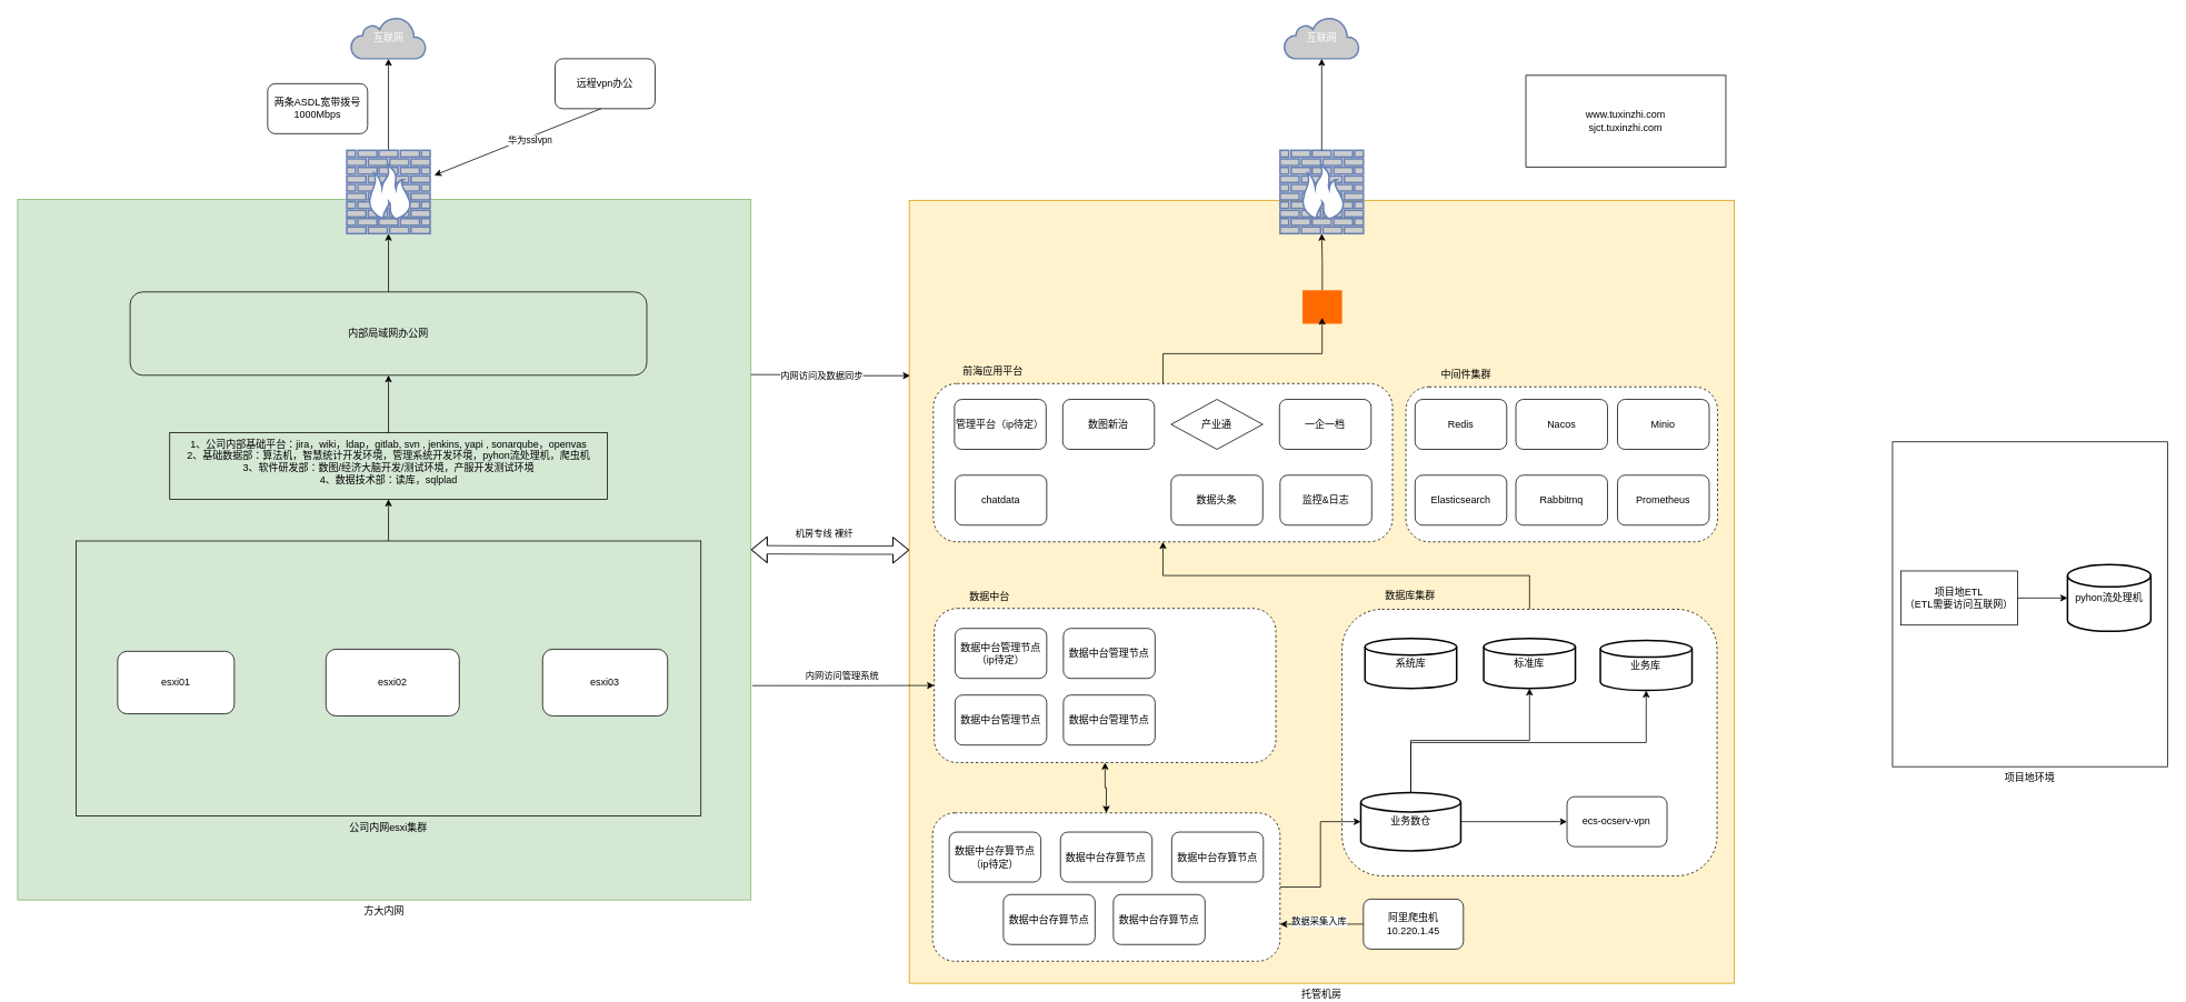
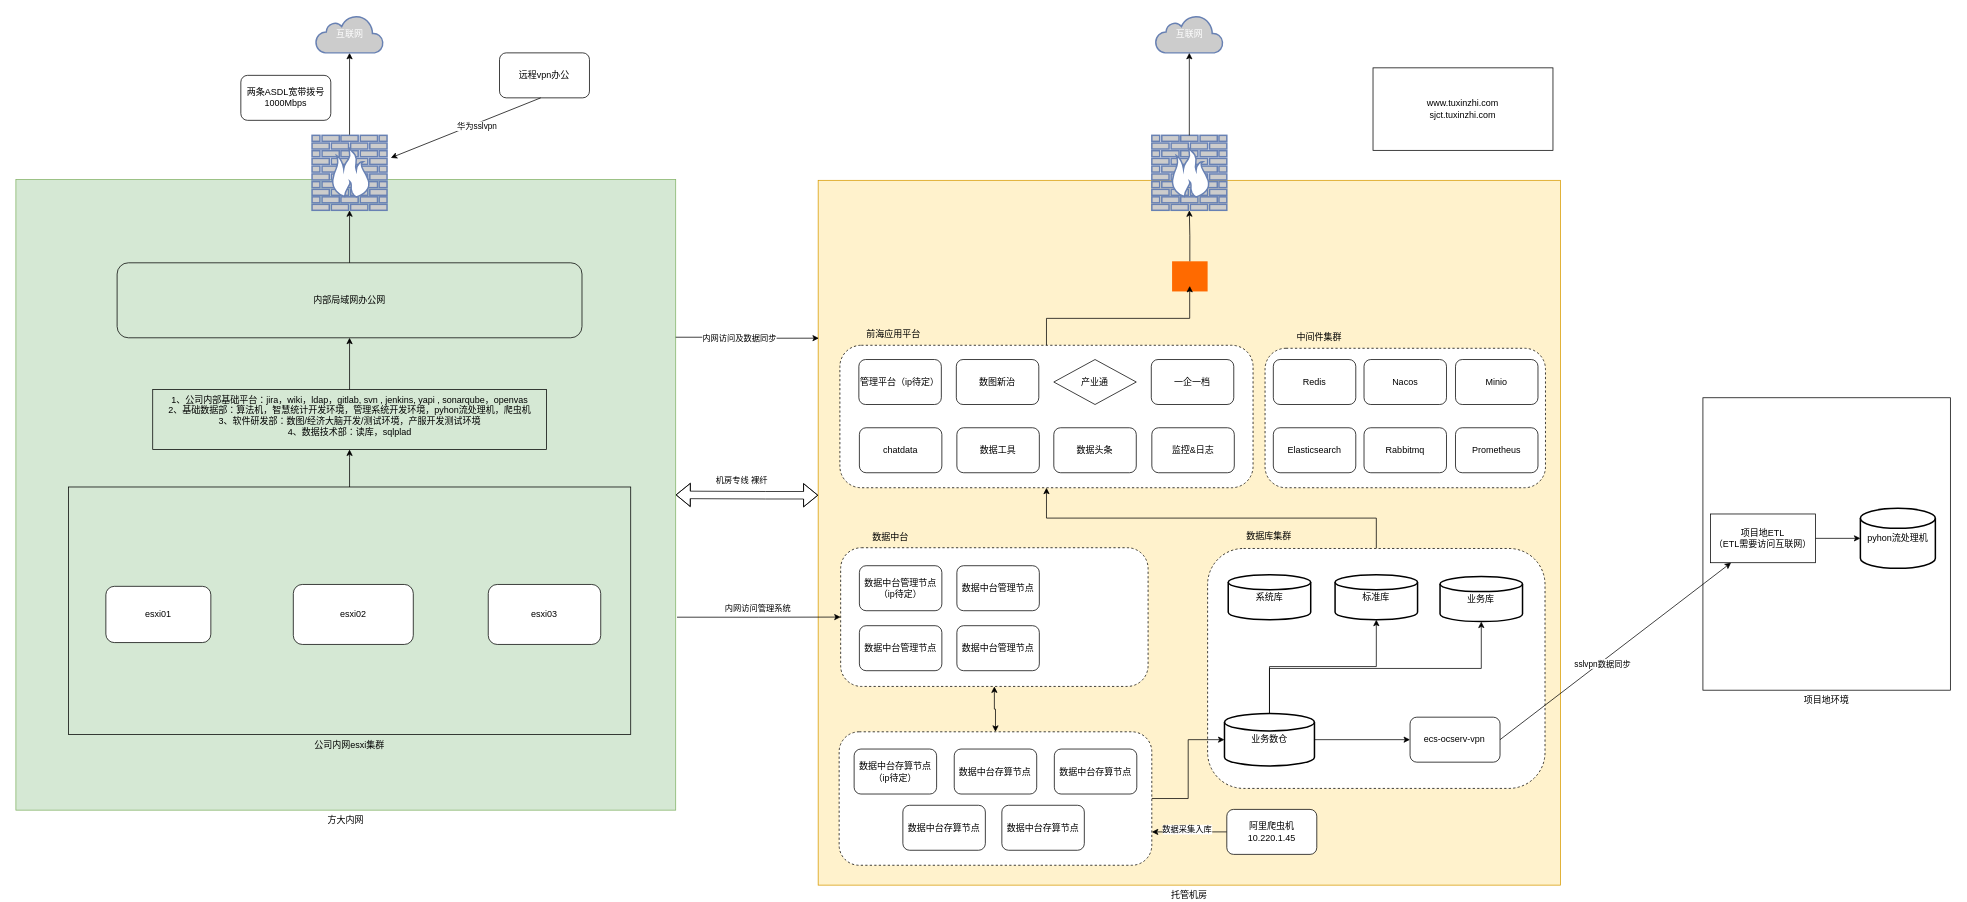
  <mxCell id="0" />
  <mxCell id="1" parent="0" />
  <mxCell id="2" value="托管机房" style="rounded=0;whiteSpace=wrap;html=1;fillColor=#FFF2CC;strokeColor=#d79b00;labelPosition=center;verticalLabelPosition=bottom;align=center;verticalAlign=top;" parent="1" vertex="1"><mxGeometry x="1090" y="240" width="990" height="940" as="geometry" /></mxCell>
  <mxCell id="3" style="edgeStyle=orthogonalEdgeStyle;rounded=0;orthogonalLoop=1;jettySize=auto;html=1;exitX=0.5;exitY=0;exitDx=0;exitDy=0;entryX=0.5;entryY=1;entryDx=0;entryDy=0;" edge="1" parent="1" source="4" target="57"><mxGeometry relative="1" as="geometry" /></mxCell>
  <mxCell id="4" value="" style="rounded=1;whiteSpace=wrap;html=1;dashed=1;" vertex="1" parent="1"><mxGeometry x="1609.4" y="731" width="450" height="320" as="geometry" /></mxCell>
  <mxCell id="5" value="" style="edgeStyle=orthogonalEdgeStyle;rounded=0;orthogonalLoop=1;jettySize=auto;html=1;" parent="1" source="6" target="8" edge="1"><mxGeometry relative="1" as="geometry" /></mxCell>
  <mxCell id="6" value="业务数仓" style="strokeWidth=2;html=1;shape=mxgraph.flowchart.database;whiteSpace=wrap;" parent="1" vertex="1"><mxGeometry x="1631.9" y="951" width="120" height="70" as="geometry" /></mxCell>
  <mxCell id="7" value="项目地环境" style="rounded=0;whiteSpace=wrap;html=1;labelPosition=center;verticalLabelPosition=bottom;align=center;verticalAlign=top;" parent="1" vertex="1"><mxGeometry x="2270" y="530" width="330" height="390" as="geometry" /></mxCell>
  <mxCell id="8" value="ecs-ocserv-vpn" style="rounded=1;whiteSpace=wrap;html=1;" parent="1" vertex="1"><mxGeometry x="1879.4" y="956" width="120" height="60" as="geometry" /></mxCell>
  <mxCell id="9" value="" style="edgeStyle=orthogonalEdgeStyle;rounded=0;orthogonalLoop=1;jettySize=auto;html=1;" parent="1" source="10" target="11" edge="1"><mxGeometry relative="1" as="geometry" /></mxCell>
  <mxCell id="10" value="项目地ETL&lt;br&gt;（ETL需要访问互联网）" style="rounded=0;whiteSpace=wrap;html=1;" parent="1" vertex="1"><mxGeometry x="2280" y="685" width="140" height="65" as="geometry" /></mxCell>
  <mxCell id="11" value="pyhon流处理机" style="strokeWidth=2;html=1;shape=mxgraph.flowchart.database;whiteSpace=wrap;" parent="1" vertex="1"><mxGeometry x="2480" y="677.5" width="100" height="80" as="geometry" /></mxCell>
+ <mxCell id="12" value="" style="endArrow=classic;html=1;exitX=1;exitY=0.5;exitDx=0;exitDy=0;" parent="1" source="8" target="10" edge="1"><mxGeometry width="50" height="50" relative="1" as="geometry"><mxPoint x="2200" y="660" as="sourcePoint" /><mxPoint x="2250" y="610" as="targetPoint" /></mxGeometry></mxCell>
+ <mxCell id="13" value="sslvpn数据同步" style="edgeLabel;html=1;align=center;verticalAlign=middle;resizable=0;points=[];" parent="12" vertex="1" connectable="0"><mxGeometry x="-0.123" y="-2" relative="1" as="geometry"><mxPoint as="offset" /></mxGeometry></mxCell>
  <mxCell id="14" style="edgeStyle=orthogonalEdgeStyle;rounded=0;orthogonalLoop=1;jettySize=auto;html=1;entryX=1;entryY=0.75;entryDx=0;entryDy=0;" edge="1" parent="1" source="16" target="46"><mxGeometry relative="1" as="geometry" /></mxCell>
  <mxCell id="15" value="数据采集入库" style="edgeLabel;html=1;align=center;verticalAlign=middle;resizable=0;points=[];" vertex="1" connectable="0" parent="14"><mxGeometry x="0.073" y="-4" relative="1" as="geometry"><mxPoint as="offset" /></mxGeometry></mxCell>
  <mxCell id="16" value="阿里爬虫机&lt;br&gt;10.220.1.45" style="rounded=1;whiteSpace=wrap;html=1;" parent="1" vertex="1"><mxGeometry x="1635" y="1079" width="120" height="60" as="geometry" /></mxCell>
  <mxCell id="17" value="系统库" style="strokeWidth=2;html=1;shape=mxgraph.flowchart.database;whiteSpace=wrap;" parent="1" vertex="1"><mxGeometry x="1636.9" y="766" width="110" height="60" as="geometry" /></mxCell>
  <mxCell id="18" value="" style="edgeStyle=orthogonalEdgeStyle;rounded=0;orthogonalLoop=1;jettySize=auto;html=1;exitX=0.5;exitY=0;exitDx=0;exitDy=0;exitPerimeter=0;" parent="1" source="6" target="39" edge="1"><mxGeometry relative="1" as="geometry"><mxPoint x="1449.4" y="936" as="sourcePoint" /><mxPoint x="1544.4" y="876" as="targetPoint" /></mxGeometry></mxCell>
  <mxCell id="19" style="edgeStyle=orthogonalEdgeStyle;rounded=0;orthogonalLoop=1;jettySize=auto;html=1;exitX=1.002;exitY=0.694;exitDx=0;exitDy=0;entryX=0;entryY=0.5;entryDx=0;entryDy=0;exitPerimeter=0;" edge="1" parent="1" source="20" target="41"><mxGeometry relative="1" as="geometry" /></mxCell>
  <mxCell id="20" value="方大内网" style="rounded=0;whiteSpace=wrap;html=1;fillColor=#d5e8d4;strokeColor=#82b366;labelPosition=center;verticalLabelPosition=bottom;align=center;verticalAlign=top;" parent="1" vertex="1"><mxGeometry x="20" y="239" width="880" height="841" as="geometry" /></mxCell>
  <mxCell id="21" value="esxi03" style="rounded=1;whiteSpace=wrap;html=1;" parent="1" vertex="1"><mxGeometry x="650" y="779" width="150" height="80" as="geometry" /></mxCell>
  <mxCell id="22" value="esxi02" style="rounded=1;whiteSpace=wrap;html=1;" parent="1" vertex="1"><mxGeometry x="390" y="779" width="160" height="80" as="geometry" /></mxCell>
  <mxCell id="23" value="esxi01" style="rounded=1;whiteSpace=wrap;html=1;" parent="1" vertex="1"><mxGeometry x="140" y="781.5" width="140" height="75" as="geometry" /></mxCell>
  <mxCell id="24" value="" style="edgeStyle=orthogonalEdgeStyle;rounded=0;orthogonalLoop=1;jettySize=auto;html=1;" parent="1" source="25" target="27" edge="1"><mxGeometry relative="1" as="geometry"><Array as="points"><mxPoint x="465" y="610" /><mxPoint x="465" y="610" /></Array></mxGeometry></mxCell>
  <mxCell id="25" value="公司内网esxi集群" style="rounded=0;whiteSpace=wrap;html=1;fillColor=none;labelPosition=center;verticalLabelPosition=bottom;align=center;verticalAlign=top;" parent="1" vertex="1"><mxGeometry x="90" y="649" width="750" height="330" as="geometry" /></mxCell>
  <mxCell id="26" value="" style="edgeStyle=orthogonalEdgeStyle;rounded=0;orthogonalLoop=1;jettySize=auto;html=1;" parent="1" source="27" target="37" edge="1"><mxGeometry relative="1" as="geometry" /></mxCell>
  <mxCell id="27" value="1、公司内部基础平台：jira，wiki，ldap，gitlab, svn , jenkins, yapi ,&amp;nbsp;sonarqube，openvas&lt;br&gt;2、基础数据部：算法机，智慧统计开发环境，管理系统开发环境，pyhon流处理机，爬虫机&lt;br&gt;3、软件研发部：数图/经济大脑开发/测试环境，产服开发测试环境&lt;br&gt;4、数据技术部：读库，sqlplad" style="whiteSpace=wrap;html=1;rounded=0;verticalAlign=top;fillColor=none;" parent="1" vertex="1"><mxGeometry x="202.5" y="519" width="525" height="80" as="geometry" /></mxCell>
  <mxCell id="28" value="www.tuxinzhi.com&lt;div&gt;sjct.tuxinzhi.com&lt;/div&gt;" style="rounded=0;whiteSpace=wrap;html=1;fillColor=none;" parent="1" vertex="1"><mxGeometry x="1830" y="90" width="240" height="110" as="geometry" /></mxCell>
  <mxCell id="29" value="" style="shape=flexArrow;endArrow=classic;startArrow=classic;html=1;exitX=1;exitY=0.5;exitDx=0;exitDy=0;" parent="1" source="20" edge="1"><mxGeometry width="100" height="100" relative="1" as="geometry"><mxPoint x="1320" y="770" as="sourcePoint" /><mxPoint x="1090" y="660" as="targetPoint" /><Array as="points"><mxPoint x="1020" y="660" /></Array></mxGeometry></mxCell>
  <mxCell id="30" value="" style="edgeStyle=orthogonalEdgeStyle;rounded=0;orthogonalLoop=1;jettySize=auto;html=1;" parent="1" source="31" target="38" edge="1"><mxGeometry relative="1" as="geometry" /></mxCell>
  <mxCell id="31" value="" style="fontColor=#0066CC;verticalAlign=top;verticalLabelPosition=bottom;labelPosition=center;align=center;html=1;outlineConnect=0;fillColor=#CCCCCC;strokeColor=#6881B3;gradientColor=none;gradientDirection=north;strokeWidth=2;shape=mxgraph.networks.firewall;" parent="1" vertex="1"><mxGeometry x="415" y="180" width="100" height="100" as="geometry" /></mxCell>
  <mxCell id="32" value="两条ASDL宽带拨号&lt;br&gt;1000Mbps" style="rounded=1;whiteSpace=wrap;html=1;fillColor=none;" parent="1" vertex="1"><mxGeometry x="320" y="100" width="120" height="60" as="geometry" /></mxCell>
  <mxCell id="33" value="" style="endArrow=classic;html=1;" parent="1" edge="1"><mxGeometry width="50" height="50" relative="1" as="geometry"><mxPoint x="720" y="130" as="sourcePoint" /><mxPoint x="520" y="210" as="targetPoint" /></mxGeometry></mxCell>
  <mxCell id="34" value="华为sslvpn" style="edgeLabel;html=1;align=center;verticalAlign=middle;resizable=0;points=[];" parent="33" vertex="1" connectable="0"><mxGeometry x="-0.14" y="3" relative="1" as="geometry"><mxPoint as="offset" /></mxGeometry></mxCell>
  <mxCell id="35" value="远程vpn办公" style="rounded=1;whiteSpace=wrap;html=1;fillColor=none;" parent="1" vertex="1"><mxGeometry x="665" y="70" width="120" height="60" as="geometry" /></mxCell>
  <mxCell id="36" value="" style="edgeStyle=orthogonalEdgeStyle;rounded=0;orthogonalLoop=1;jettySize=auto;html=1;" parent="1" source="37" target="31" edge="1"><mxGeometry relative="1" as="geometry" /></mxCell>
  <mxCell id="37" value="内部局域网办公网" style="rounded=1;whiteSpace=wrap;html=1;fillColor=none;" parent="1" vertex="1"><mxGeometry x="155" y="350" width="620" height="100" as="geometry" /></mxCell>
  <mxCell id="38" value="互联网" style="html=1;outlineConnect=0;fillColor=#CCCCCC;strokeColor=#6881B3;gradientColor=none;gradientDirection=north;strokeWidth=2;shape=mxgraph.networks.cloud;fontColor=#ffffff;" parent="1" vertex="1"><mxGeometry x="420" y="20" width="90" height="50" as="geometry" /></mxCell>
  <mxCell id="39" value="标准库" style="strokeWidth=2;html=1;shape=mxgraph.flowchart.database;whiteSpace=wrap;" parent="1" vertex="1"><mxGeometry x="1779.4" y="766" width="110" height="60" as="geometry" /></mxCell>
  <mxCell id="40" style="edgeStyle=orthogonalEdgeStyle;rounded=0;orthogonalLoop=1;jettySize=auto;html=1;entryX=0.5;entryY=0;entryDx=0;entryDy=0;startArrow=classic;startFill=1;" parent="1" source="41" target="46" edge="1"><mxGeometry relative="1" as="geometry" /></mxCell>
  <mxCell id="41" value="" style="rounded=1;whiteSpace=wrap;html=1;dashed=1;" parent="1" vertex="1"><mxGeometry x="1120" y="730" width="410" height="185" as="geometry" /></mxCell>
  <mxCell id="42" value="数据中台管理节点&lt;br&gt;（ip待定）" style="rounded=1;whiteSpace=wrap;html=1;" parent="1" vertex="1"><mxGeometry x="1144.97" y="754" width="110" height="60" as="geometry" /></mxCell>
  <mxCell id="43" value="数据中台管理节点" style="rounded=1;whiteSpace=wrap;html=1;" parent="1" vertex="1"><mxGeometry x="1144.97" y="834" width="110" height="60" as="geometry" /></mxCell>
  <mxCell id="44" value="数据中台管理节点" style="rounded=1;whiteSpace=wrap;html=1;" parent="1" vertex="1"><mxGeometry x="1274.97" y="754" width="110" height="60" as="geometry" /></mxCell>
  <mxCell id="45" value="数据中台管理节点" style="rounded=1;whiteSpace=wrap;html=1;" parent="1" vertex="1"><mxGeometry x="1274.97" y="834" width="110" height="60" as="geometry" /></mxCell>
  <mxCell id="46" value="" style="rounded=1;whiteSpace=wrap;html=1;dashed=1;" parent="1" vertex="1"><mxGeometry x="1117.97" y="975.5" width="417" height="178" as="geometry" /></mxCell>
  <mxCell id="47" value="数据中台存算节点&lt;div&gt;（ip待定）&lt;/div&gt;" style="rounded=1;whiteSpace=wrap;html=1;" parent="1" vertex="1"><mxGeometry x="1137.97" y="998.5" width="110" height="60" as="geometry" /></mxCell>
  <mxCell id="48" value="数据中台存算节点" style="rounded=1;whiteSpace=wrap;html=1;" parent="1" vertex="1"><mxGeometry x="1271.47" y="998.5" width="110" height="60" as="geometry" /></mxCell>
  <mxCell id="49" value="数据中台存算节点" style="rounded=1;whiteSpace=wrap;html=1;" parent="1" vertex="1"><mxGeometry x="1404.97" y="998.5" width="110" height="60" as="geometry" /></mxCell>
  <mxCell id="50" value="数据中台存算节点" style="rounded=1;whiteSpace=wrap;html=1;" parent="1" vertex="1"><mxGeometry x="1202.97" y="1073.5" width="110" height="60" as="geometry" /></mxCell>
  <mxCell id="51" value="数据中台存算节点" style="rounded=1;whiteSpace=wrap;html=1;" parent="1" vertex="1"><mxGeometry x="1334.97" y="1073.5" width="110" height="60" as="geometry" /></mxCell>
  <mxCell id="52" style="edgeStyle=orthogonalEdgeStyle;rounded=0;orthogonalLoop=1;jettySize=auto;html=1;exitX=1;exitY=0.25;exitDx=0;exitDy=0;entryX=0.001;entryY=0.224;entryDx=0;entryDy=0;entryPerimeter=0;" parent="1" source="20" target="2" edge="1"><mxGeometry relative="1" as="geometry" /></mxCell>
  <mxCell id="53" value="内网访问及数据同步" style="edgeLabel;html=1;align=center;verticalAlign=middle;resizable=0;points=[];" parent="52" vertex="1" connectable="0"><mxGeometry x="-0.128" y="-1" relative="1" as="geometry"><mxPoint x="1" as="offset" /></mxGeometry></mxCell>
  <mxCell id="54" value="" style="fontColor=#0066CC;verticalAlign=top;verticalLabelPosition=bottom;labelPosition=center;align=center;html=1;outlineConnect=0;fillColor=#CCCCCC;strokeColor=#6881B3;gradientColor=none;gradientDirection=north;strokeWidth=2;shape=mxgraph.networks.firewall;" vertex="1" parent="1"><mxGeometry x="1535" y="180" width="100" height="100" as="geometry" /></mxCell>
  <mxCell id="55" value="互联网" style="html=1;outlineConnect=0;fillColor=#CCCCCC;strokeColor=#6881B3;gradientColor=none;gradientDirection=north;strokeWidth=2;shape=mxgraph.networks.cloud;fontColor=#ffffff;" vertex="1" parent="1"><mxGeometry x="1540" y="20" width="90" height="50" as="geometry" /></mxCell>
  <mxCell id="56" style="edgeStyle=orthogonalEdgeStyle;rounded=0;orthogonalLoop=1;jettySize=auto;html=1;exitX=0.5;exitY=0;exitDx=0;exitDy=0;exitPerimeter=0;entryX=0.5;entryY=1;entryDx=0;entryDy=0;entryPerimeter=0;" edge="1" parent="1" source="54" target="55"><mxGeometry relative="1" as="geometry" /></mxCell>
  <mxCell id="57" value="" style="rounded=1;whiteSpace=wrap;html=1;dashed=1;" vertex="1" parent="1"><mxGeometry x="1118.98" y="460" width="551.02" height="190" as="geometry" /></mxCell>
  <mxCell id="58" value="" style="points=[];aspect=fixed;html=1;align=center;shadow=0;dashed=0;fillColor=#FF6A00;strokeColor=none;shape=mxgraph.alibaba_cloud.slb_server_load_balancer_01;" vertex="1" parent="1"><mxGeometry x="1562" y="348" width="47.4" height="40.2" as="geometry" /></mxCell>
  <mxCell id="59" style="edgeStyle=orthogonalEdgeStyle;rounded=0;orthogonalLoop=1;jettySize=auto;html=1;entryX=0.5;entryY=1;entryDx=0;entryDy=0;entryPerimeter=0;" edge="1" parent="1" source="58" target="54"><mxGeometry relative="1" as="geometry" /></mxCell>
  <mxCell id="60" value="数据库集群" style="text;html=1;align=center;verticalAlign=middle;whiteSpace=wrap;rounded=0;" vertex="1" parent="1"><mxGeometry x="1654.4" y="700" width="75" height="30" as="geometry" /></mxCell>
  <mxCell id="61" style="edgeStyle=orthogonalEdgeStyle;rounded=0;orthogonalLoop=1;jettySize=auto;html=1;entryX=0;entryY=0.5;entryDx=0;entryDy=0;entryPerimeter=0;" edge="1" parent="1" source="46" target="6"><mxGeometry relative="1" as="geometry" /></mxCell>
  <mxCell id="62" value="业务库" style="strokeWidth=2;html=1;shape=mxgraph.flowchart.database;whiteSpace=wrap;" vertex="1" parent="1"><mxGeometry x="1919.4" y="768.5" width="110" height="60" as="geometry" /></mxCell>
  <mxCell id="63" style="edgeStyle=orthogonalEdgeStyle;rounded=0;orthogonalLoop=1;jettySize=auto;html=1;entryX=0.5;entryY=1;entryDx=0;entryDy=0;entryPerimeter=0;" edge="1" parent="1" source="6" target="62"><mxGeometry relative="1" as="geometry"><Array as="points"><mxPoint x="1692.4" y="891" /><mxPoint x="1974.4" y="891" /></Array></mxGeometry></mxCell>
  <mxCell id="64" style="edgeStyle=orthogonalEdgeStyle;rounded=0;orthogonalLoop=1;jettySize=auto;html=1;entryX=0.496;entryY=0.817;entryDx=0;entryDy=0;entryPerimeter=0;" edge="1" parent="1" source="57" target="58"><mxGeometry relative="1" as="geometry" /></mxCell>
  <mxCell id="65" value="前海应用平台" style="text;html=1;align=center;verticalAlign=middle;whiteSpace=wrap;rounded=0;" vertex="1" parent="1"><mxGeometry x="1142.26" y="430" width="97.03" height="30" as="geometry" /></mxCell>
  <mxCell id="66" value="&lt;span style=&quot;font-size: 11px; text-wrap-mode: nowrap; background-color: rgb(255, 255, 255);&quot;&gt;内网访问管理系统&lt;/span&gt;" style="text;html=1;align=center;verticalAlign=middle;whiteSpace=wrap;rounded=0;" vertex="1" parent="1"><mxGeometry x="980" y="796" width="60" height="30" as="geometry" /></mxCell>
  <mxCell id="67" value="管理平台（ip待定）" style="rounded=1;whiteSpace=wrap;html=1;" vertex="1" parent="1"><mxGeometry x="1144.26" y="479" width="110" height="60" as="geometry" /></mxCell>
  <mxCell id="68" value="数图新治" style="rounded=1;whiteSpace=wrap;html=1;" vertex="1" parent="1"><mxGeometry x="1274.26" y="479" width="110" height="60" as="geometry" /></mxCell>
  <mxCell id="69" value="产业通" style="rhombus;whiteSpace=wrap;html=1;" vertex="1" parent="1"><mxGeometry x="1404.26" y="479" width="110" height="60" as="geometry" /></mxCell>
  <mxCell id="70" value="一企一档" style="rounded=1;whiteSpace=wrap;html=1;" vertex="1" parent="1"><mxGeometry x="1534.29" y="479" width="110" height="60" as="geometry" /></mxCell>
  <mxCell id="71" value="chatdata" style="rounded=1;whiteSpace=wrap;html=1;" vertex="1" parent="1"><mxGeometry x="1144.97" y="570" width="110" height="60" as="geometry" /></mxCell>
+ <mxCell id="72" value="数据工具" style="rounded=1;whiteSpace=wrap;html=1;" vertex="1" parent="1"><mxGeometry x="1274.97" y="570" width="110" height="60" as="geometry" /></mxCell>
  <mxCell id="73" value="数据头条" style="rounded=1;whiteSpace=wrap;html=1;" vertex="1" parent="1"><mxGeometry x="1404.26" y="570" width="110" height="60" as="geometry" /></mxCell>
  <mxCell id="74" value="数据中台" style="text;html=1;align=center;verticalAlign=middle;whiteSpace=wrap;rounded=0;" vertex="1" parent="1"><mxGeometry x="1137.97" y="701" width="97.03" height="30" as="geometry" /></mxCell>
  <mxCell id="75" value="" style="rounded=1;whiteSpace=wrap;html=1;dashed=1;" vertex="1" parent="1"><mxGeometry x="1686" y="464" width="374" height="186" as="geometry" /></mxCell>
  <mxCell id="76" value="中间件集群" style="text;html=1;align=center;verticalAlign=middle;whiteSpace=wrap;rounded=0;" vertex="1" parent="1"><mxGeometry x="1710" y="434" width="97.03" height="30" as="geometry" /></mxCell>
  <mxCell id="77" value="Redis" style="rounded=1;whiteSpace=wrap;html=1;" vertex="1" parent="1"><mxGeometry x="1697.03" y="479" width="110" height="60" as="geometry" /></mxCell>
  <mxCell id="78" value="Nacos" style="rounded=1;whiteSpace=wrap;html=1;" vertex="1" parent="1"><mxGeometry x="1818" y="479" width="110" height="60" as="geometry" /></mxCell>
  <mxCell id="79" value="Minio" style="rounded=1;whiteSpace=wrap;html=1;" vertex="1" parent="1"><mxGeometry x="1940" y="479" width="110" height="60" as="geometry" /></mxCell>
  <mxCell id="80" value="Elasticsearch" style="rounded=1;whiteSpace=wrap;html=1;" vertex="1" parent="1"><mxGeometry x="1697.03" y="570" width="110" height="60" as="geometry" /></mxCell>
  <mxCell id="81" value="Rabbitmq" style="rounded=1;whiteSpace=wrap;html=1;" vertex="1" parent="1"><mxGeometry x="1818" y="570" width="110" height="60" as="geometry" /></mxCell>
  <mxCell id="82" value="Prometheus" style="rounded=1;whiteSpace=wrap;html=1;" vertex="1" parent="1"><mxGeometry x="1940" y="570" width="110" height="60" as="geometry" /></mxCell>
  <mxCell id="83" value="机房专线&amp;nbsp;裸纤" style="edgeLabel;html=1;align=center;verticalAlign=middle;resizable=0;points=[];" vertex="1" connectable="0" parent="1"><mxGeometry x="990" y="640" as="geometry"><mxPoint x="-3" y="-1" as="offset" /></mxGeometry></mxCell>
  <mxCell id="84" value="监控&amp;amp;日志" style="rounded=1;whiteSpace=wrap;html=1;" vertex="1" parent="1"><mxGeometry x="1535" y="570" width="110" height="60" as="geometry" /></mxCell>
